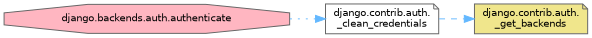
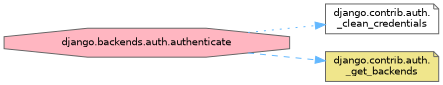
  digraph {
    rankdir=LR
    node [color=grey40 fontname=Helvetica fontsize=10 shape=note style=filled]
    edge [color=steelblue1 fontname=Helvetica fontsize=10 labelfontname=Helvetica labelfontsize=10]
    n1 [color=gray40 fillcolor=lightpink fontcolor=black height=0.2 label="django.backends.auth.authenticate" shape=octagon width=0.4]
    n2 [fillcolor=white height=0.2 label="django.contrib.auth.\l_clean_credentials" width=0.4]
    n3 [fillcolor=khaki height=0.2 label="django.contrib.auth.\l_get_backends" width=0.4]
    n1 -> n2 [style=dotted]
-   n2 -> n3 [style=dashed]
+   n1 -> n3 [style=dashed]
  }
